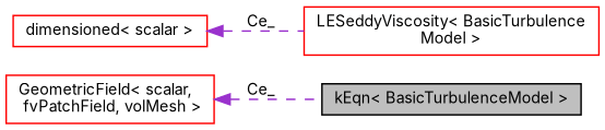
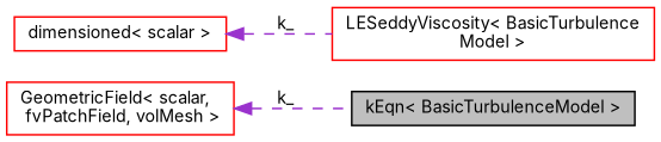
  digraph {
    fontname=Inter
    rankdir=LR
    node [color=red fontname=Inter fontsize=10 shape=record]
    edge [color=darkorchid3 dir=back fontname=Inter fontsize=10 labelfontname=Helvetica labelfontsize=10 style=dashed]
    n1 [color=black fillcolor=grey75 fontcolor=black height=0.2 label="kEqn\< BasicTurbulenceModel \>" style=filled width=0.4]
    n2 [height=0.2 label="LESeddyViscosity\< BasicTurbulence\lModel \>" width=0.4]
    n3 [height=0.2 label="dimensioned\< scalar \>" width=0.4]
    n4 [height=0.2 label="GeometricField\< scalar,\l fvPatchField, volMesh \>" width=0.4]
-   n3 -> n2 [label=" Ce_"]
-   n4 -> n1 [label=" Ce_"]
+   n3 -> n2 [label=" k_"]
+   n4 -> n1 [label=" k_"]
  }
